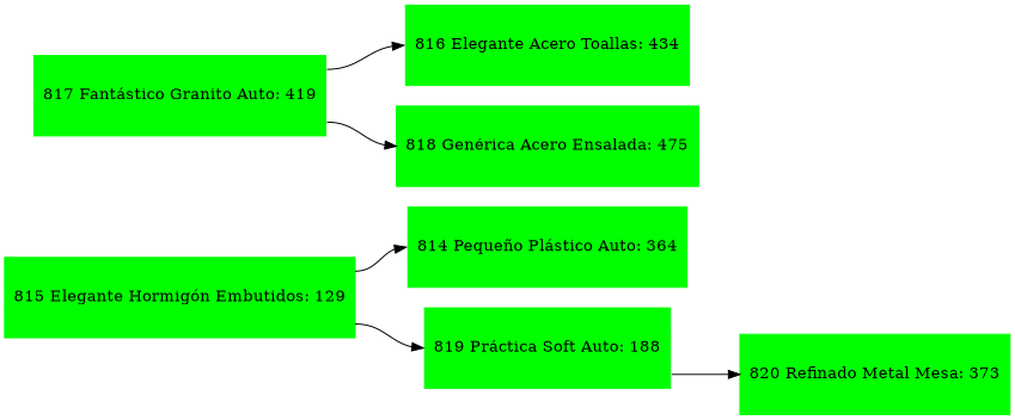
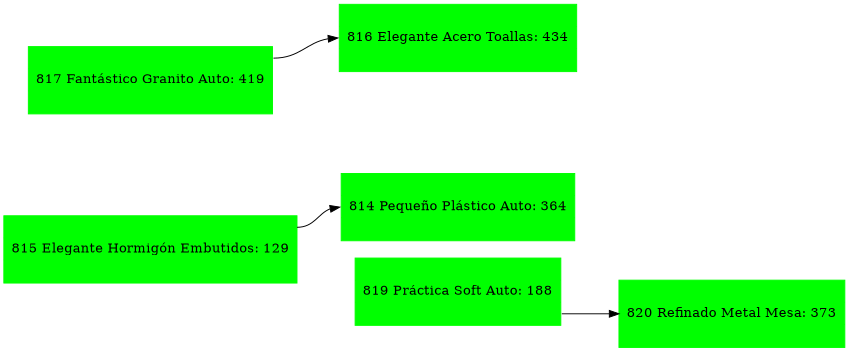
  digraph {
    rankdir=LR
    node [color=green shape=record style=filled]
    edge [headport=f1 tailport=f2]
    n1 [label="<f0>|<f1>815  Elegante Hormigón Embutidos: 129|<f2>"]
    n2 [label="<f0>|<f1>814 Pequeño Plástico Auto: 364|<f2>"]
    n3 [label="<f0>|<f1>819 Práctica Soft Auto: 188|<f2>"]
    n4 [label="<f0>|<f1>820 Refinado Metal Mesa: 373|<f2>"]
    n5 [label="<f0>|<f1>817 Fantástico Granito Auto: 419|<f2>"]
    n6 [label="<f0>|<f1>816 Elegante Acero Toallas: 434|<f2>"]
-   n7 [label="<f0>|<f1>818 Genérica Acero Ensalada: 475|<f2>"]
    n1 -> n2 [tailport=f0]
-   n1 -> n3
    n3 -> n4
    n5 -> n6 [tailport=f0]
-   n5 -> n7
  }
